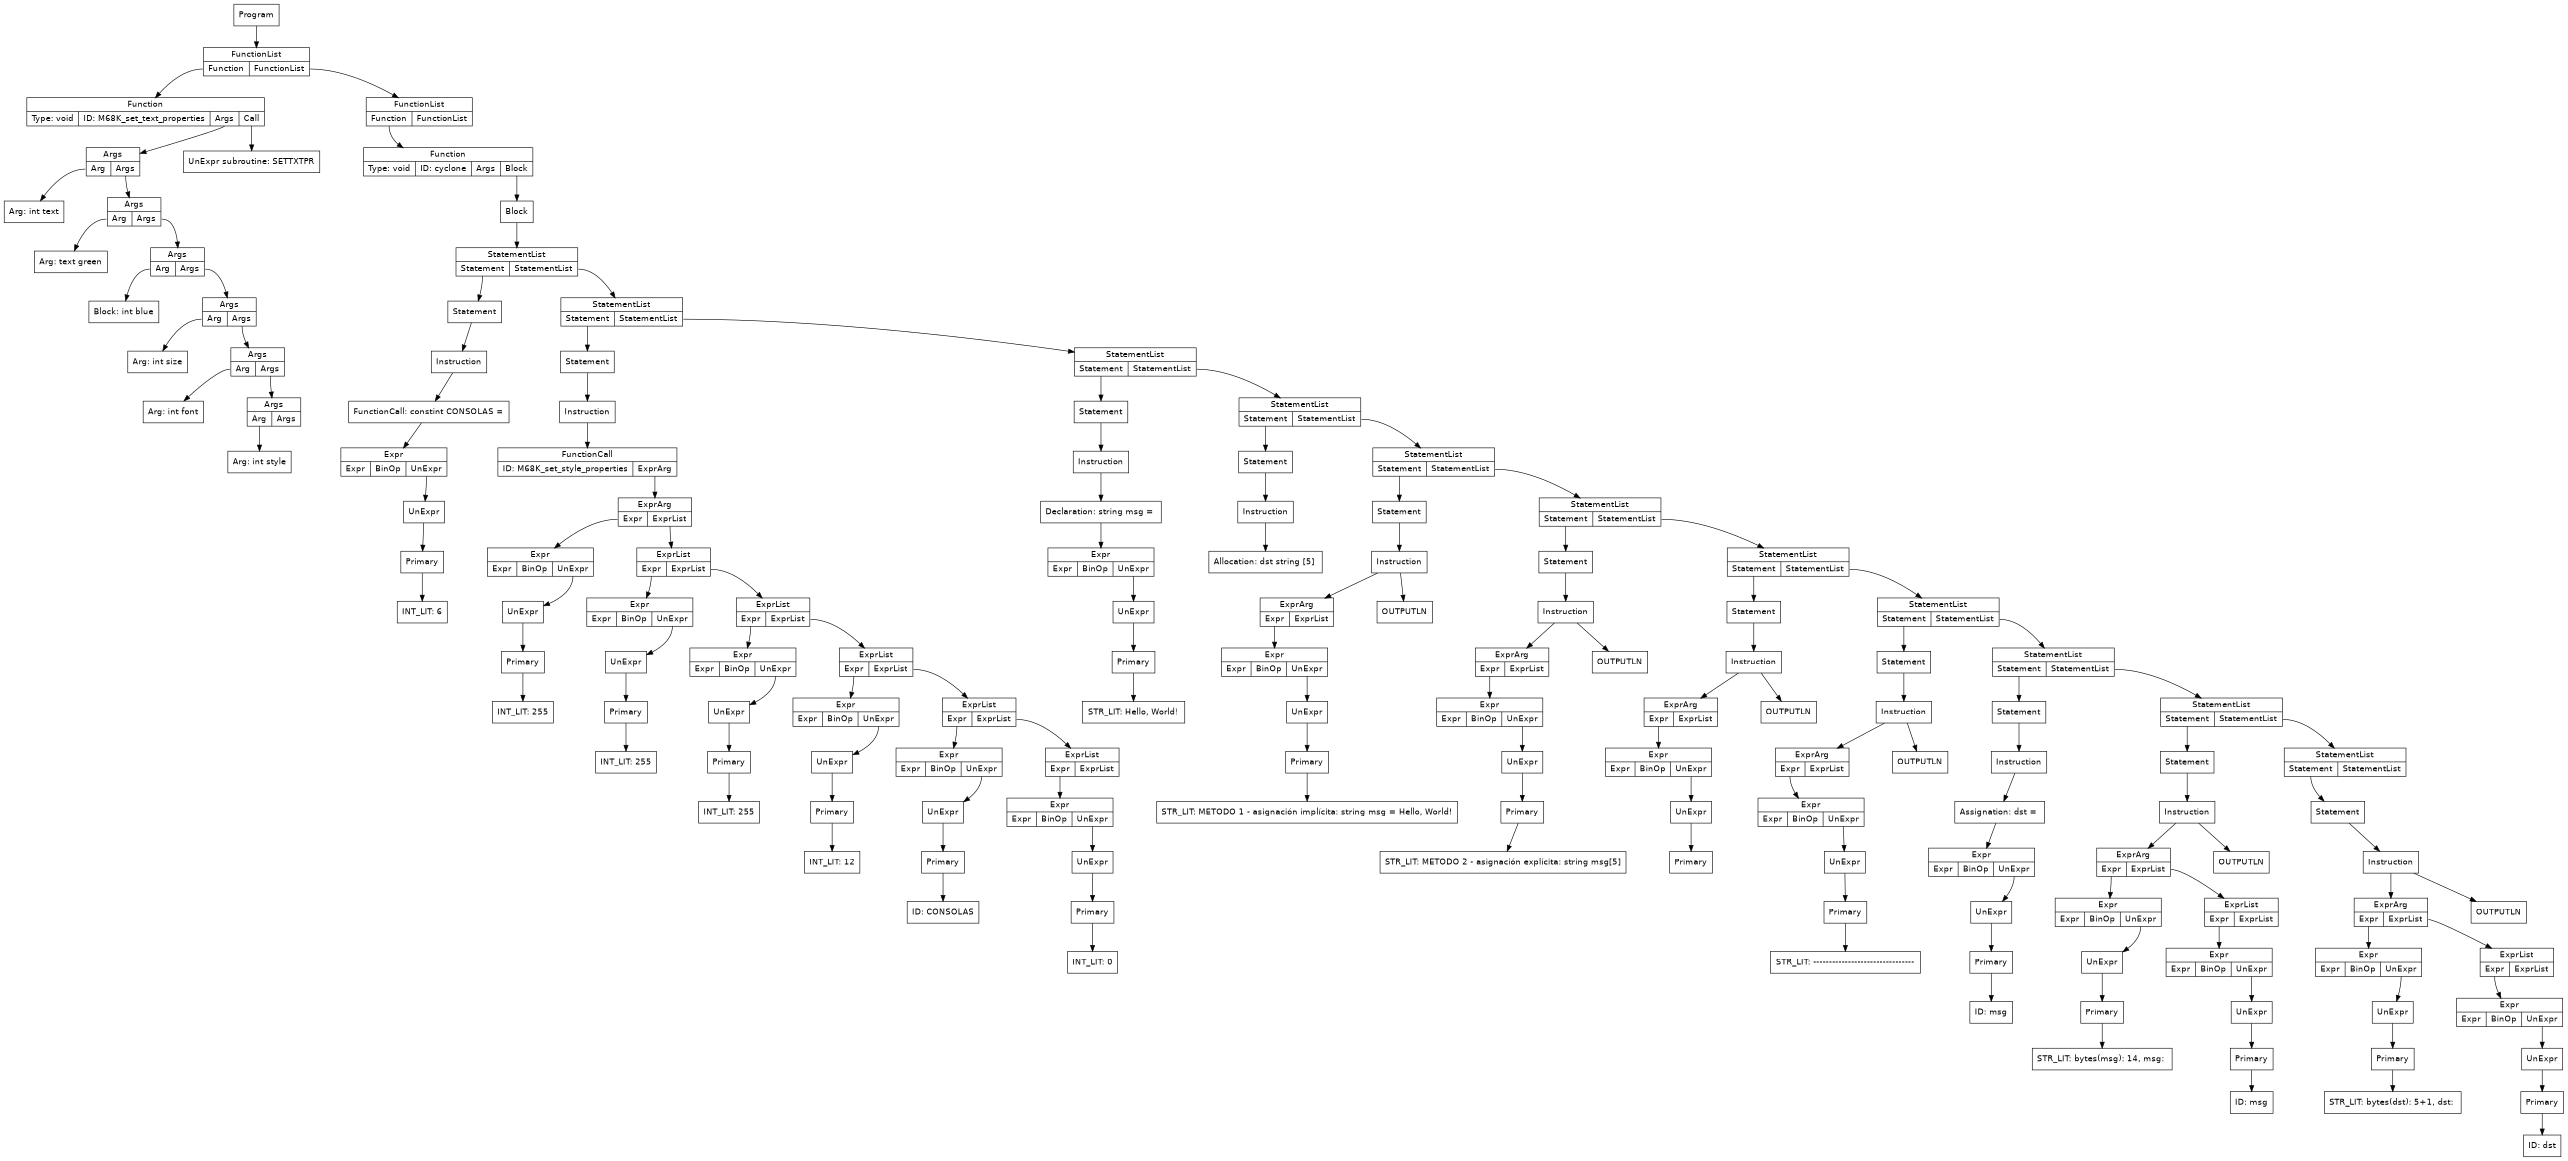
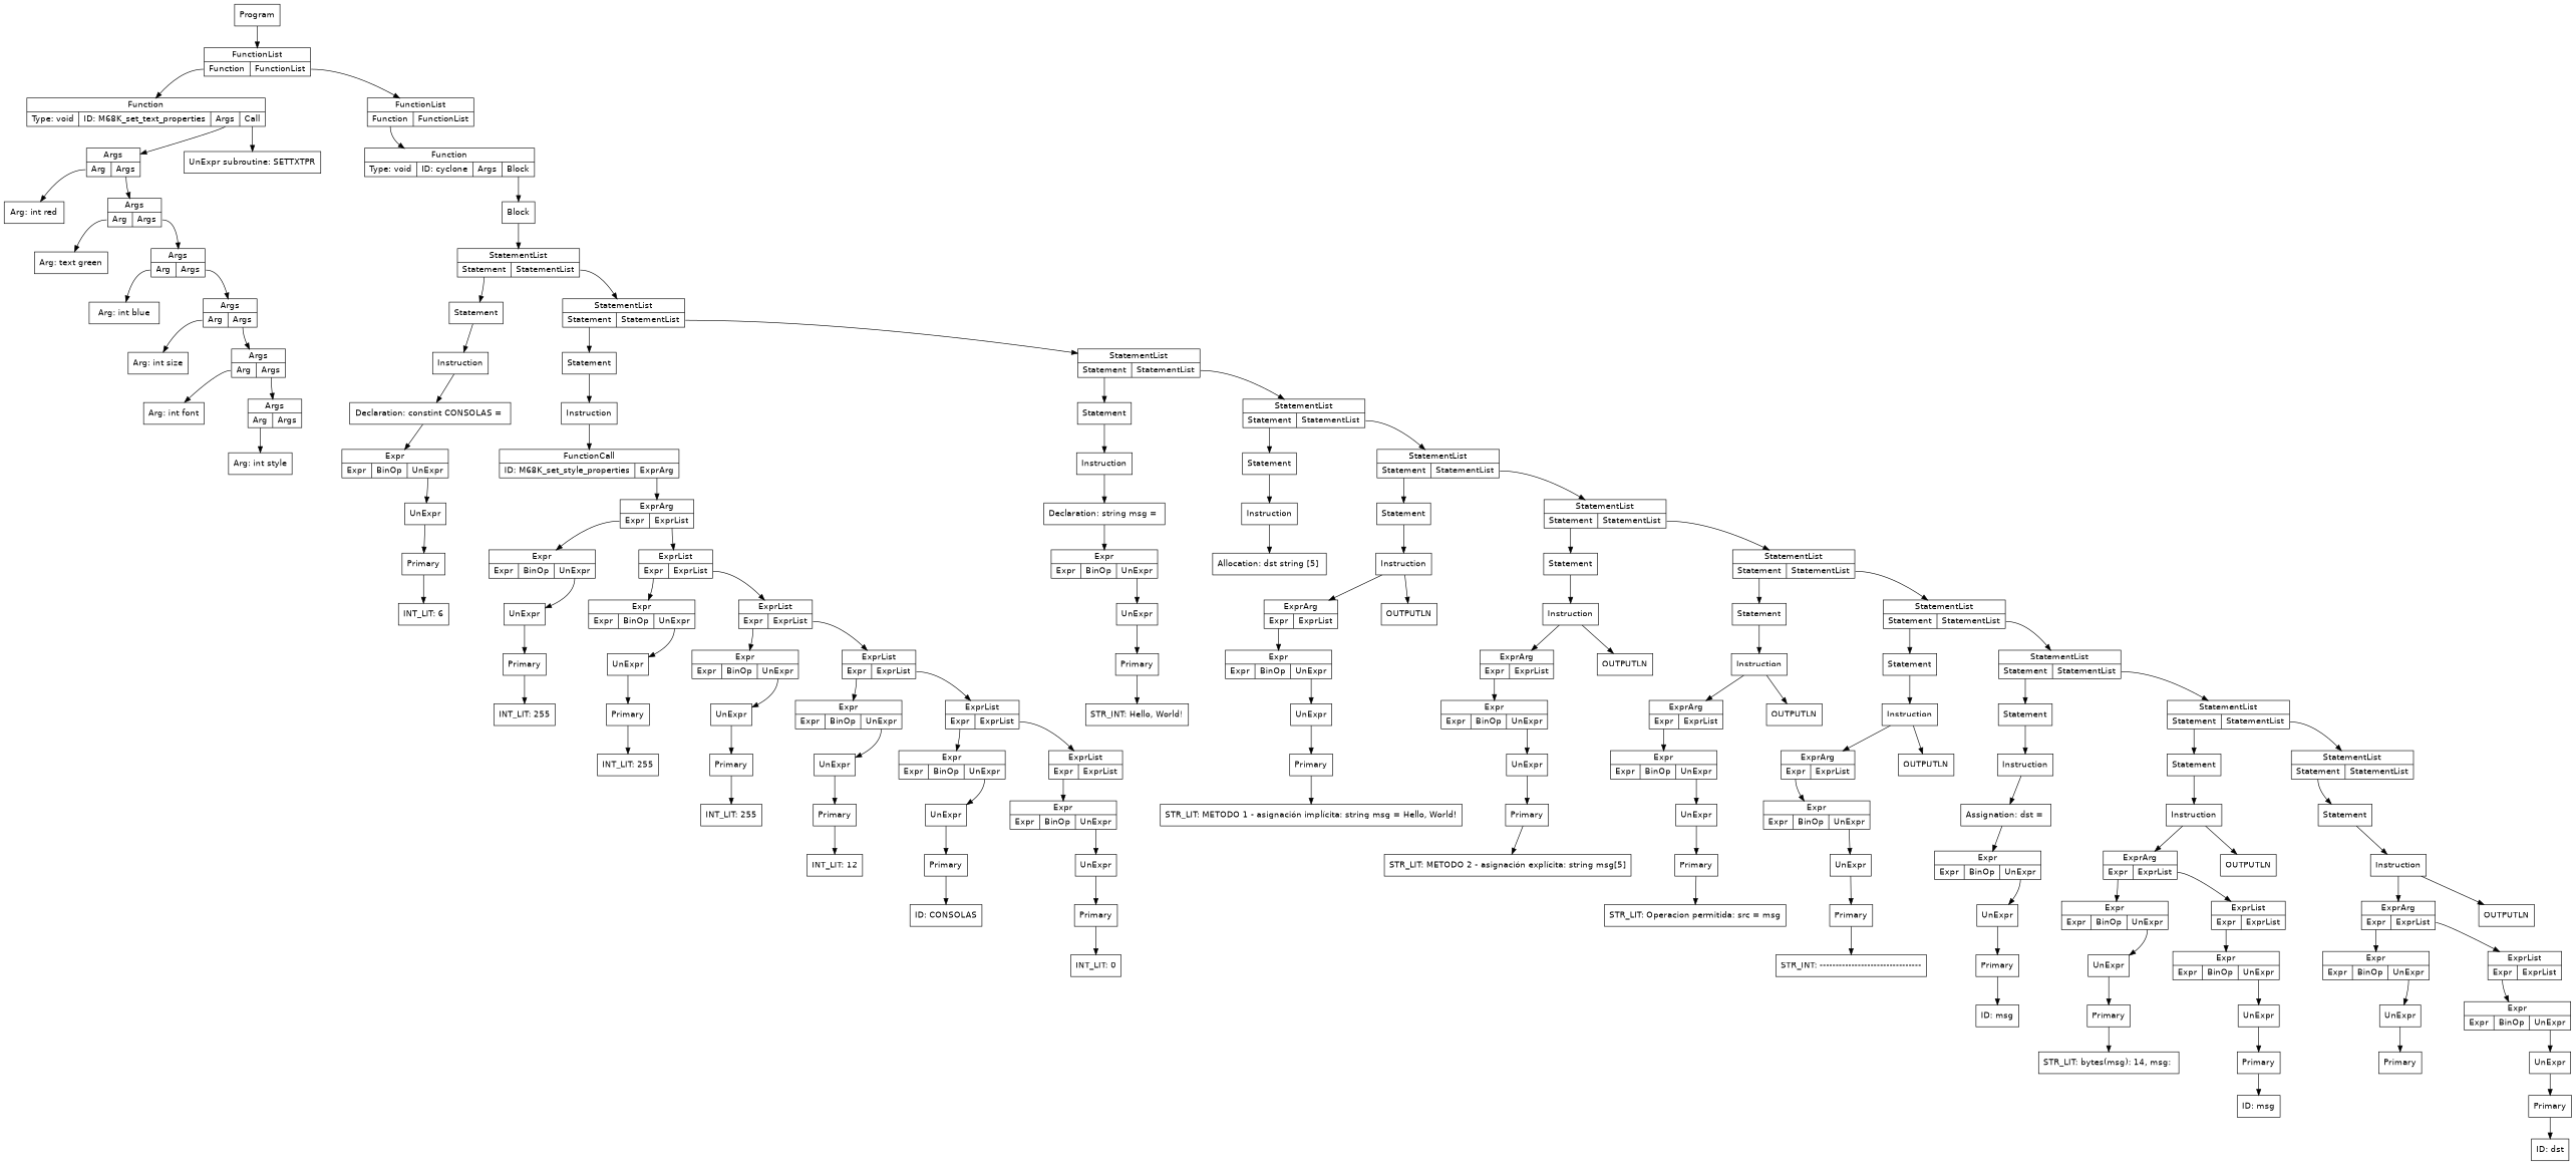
  digraph {
    fontname="DejaVu Sans"
    nodesep=1
    node [fontname="DejaVu Sans" shape=box]
    edge [fontname="DejaVu Sans"]
-   n1 [label="Arg: int text"]
+   n1 [label="Arg: int red"]
    n2 [label="Arg: text green"]
-   n3 [label="Block: int blue"]
+   n3 [label="Arg: int blue"]
    n4 [label="Arg: int size"]
    n5 [label="Arg: int font"]
    n6 [label="Arg: int style"]
    n7 [label="{Args | {<a>Arg | <as> Args}}" shape=record]
    n8 [label="{Args | {<a>Arg | <as> Args}}" shape=record]
    n9 [label="{Args | {<a>Arg | <as> Args}}" shape=record]
    n10 [label="{Args | {<a>Arg | <as> Args}}" shape=record]
    n11 [label="{Args | {<a>Arg | <as> Args}}" shape=record]
    n12 [label="{Args | {<a>Arg | <as> Args}}" shape=record]
    n13 [label="UnExpr subroutine: SETTXTPR"]
    n14 [label="{Function | {Type: void | ID: M68K_set_text_properties | <a>Args | <b> Call }}" shape=record]
    n15 [label=Primary]
    n16 [label="INT_LIT: 6"]
    n17 [label=UnExpr]
    n18 [label="{Expr | {<e>Expr | <bo>BinOp | <ue>UnExpr}}" shape=record]
-   n19 [label="FunctionCall: constint CONSOLAS ="]
+   n19 [label="Declaration: constint CONSOLAS = "]
    n20 [label=Instruction]
    n21 [label=Statement]
    n22 [label=Primary]
    n23 [label="INT_LIT: 255"]
    n24 [label=UnExpr]
    n25 [label="{Expr | {<e>Expr | <bo>BinOp | <ue>UnExpr}}" shape=record]
    n26 [label=Primary]
    n27 [label="INT_LIT: 255"]
    n28 [label=UnExpr]
    n29 [label="{Expr | {<e>Expr | <bo>BinOp | <ue>UnExpr}}" shape=record]
    n30 [label=Primary]
    n31 [label="INT_LIT: 255"]
    n32 [label=UnExpr]
    n33 [label="{Expr | {<e>Expr | <bo>BinOp | <ue>UnExpr}}" shape=record]
    n34 [label=Primary]
    n35 [label="INT_LIT: 12"]
    n36 [label=UnExpr]
    n37 [label="{Expr | {<e>Expr | <bo>BinOp | <ue>UnExpr}}" shape=record]
    n38 [label=Primary]
    n39 [label="ID: CONSOLAS"]
    n40 [label=UnExpr]
    n41 [label="{Expr | {<e>Expr | <bo>BinOp | <ue>UnExpr}}" shape=record]
    n42 [label=Primary]
    n43 [label="INT_LIT: 0"]
    n44 [label=UnExpr]
    n45 [label="{Expr | {<e>Expr | <bo>BinOp | <ue>UnExpr}}" shape=record]
    n46 [label="{ExprList |{<e>Expr | <el>ExprList}}" shape=record]
    n47 [label="{ExprList |{<e>Expr | <el>ExprList}}" shape=record]
    n48 [label="{ExprList |{<e>Expr | <el>ExprList}}" shape=record]
    n49 [label="{ExprList |{<e>Expr | <el>ExprList}}" shape=record]
    n50 [label="{ExprList |{<e>Expr | <el>ExprList}}" shape=record]
    n51 [label="{ExprArg | {<e>Expr | <el>ExprList}}" shape=record]
    n52 [label="{FunctionCall | { ID: M68K_set_style_properties | <e>ExprArg}}" shape=record]
    n53 [label=Instruction]
    n54 [label=Statement]
    n55 [label=Primary]
-   n56 [label="STR_LIT: Hello, World!"]
+   n56 [label="STR_INT: Hello, World!"]
    n57 [label=UnExpr]
    n58 [label="{Expr | {<e>Expr | <bo>BinOp | <ue>UnExpr}}" shape=record]
    n59 [label="Declaration: string msg = "]
    n60 [label=Instruction]
    n61 [label=Statement]
    n62 [label="Allocation: dst string [5] "]
    n63 [label=Instruction]
    n64 [label=Statement]
    n65 [label=Primary]
    n66 [label="STR_LIT: METODO 1 - asignación implícita: string msg = Hello, World!"]
    n67 [label=UnExpr]
    n68 [label="{Expr | {<e>Expr | <bo>BinOp | <ue>UnExpr}}" shape=record]
    n69 [label="{ExprArg | {<e>Expr | <el>ExprList}}" shape=record]
    n70 [label=Instruction]
    n71 [label=OUTPUTLN]
    n72 [label=Statement]
    n73 [label=Primary]
    n74 [label="STR_LIT: METODO 2 - asignación explícita: string msg[5]"]
    n75 [label=UnExpr]
    n76 [label="{Expr | {<e>Expr | <bo>BinOp | <ue>UnExpr}}" shape=record]
    n77 [label="{ExprArg | {<e>Expr | <el>ExprList}}" shape=record]
    n78 [label=Instruction]
    n79 [label=OUTPUTLN]
    n80 [label=Statement]
    n81 [label=Primary]
+   n82 [label="STR_LIT: Operacion permitida: src = msg"]
    n83 [label=UnExpr]
    n84 [label="{Expr | {<e>Expr | <bo>BinOp | <ue>UnExpr}}" shape=record]
    n85 [label="{ExprArg | {<e>Expr | <el>ExprList}}" shape=record]
    n86 [label=Instruction]
    n87 [label=OUTPUTLN]
    n88 [label=Statement]
    n89 [label=Primary]
-   n90 [label="STR_LIT: --------------------------------"]
+   n90 [label="STR_INT: --------------------------------"]
    n91 [label=UnExpr]
    n92 [label="{Expr | {<e>Expr | <bo>BinOp | <ue>UnExpr}}" shape=record]
    n93 [label="{ExprArg | {<e>Expr | <el>ExprList}}" shape=record]
    n94 [label=Instruction]
    n95 [label=OUTPUTLN]
    n96 [label=Statement]
    n97 [label=Primary]
    n98 [label="ID: msg"]
    n99 [label=UnExpr]
    n100 [label="{Expr | {<e>Expr | <bo>BinOp | <ue>UnExpr}}" shape=record]
    n101 [label="Assignation: dst = "]
    n102 [label=Instruction]
    n103 [label=Statement]
    n104 [label=Primary]
    n105 [label="STR_LIT: bytes(msg): 14, msg: "]
    n106 [label=UnExpr]
    n107 [label="{Expr | {<e>Expr | <bo>BinOp | <ue>UnExpr}}" shape=record]
    n108 [label=Primary]
    n109 [label="ID: msg"]
    n110 [label=UnExpr]
    n111 [label="{Expr | {<e>Expr | <bo>BinOp | <ue>UnExpr}}" shape=record]
    n112 [label="{ExprList |{<e>Expr | <el>ExprList}}" shape=record]
    n113 [label="{ExprArg | {<e>Expr | <el>ExprList}}" shape=record]
    n114 [label=Instruction]
    n115 [label=OUTPUTLN]
    n116 [label=Statement]
    n117 [label=Primary]
-   n118 [label="STR_LIT: bytes(dst): 5+1, dst: "]
    n119 [label=UnExpr]
    n120 [label="{Expr | {<e>Expr | <bo>BinOp | <ue>UnExpr}}" shape=record]
    n121 [label=Primary]
    n122 [label="ID: dst"]
    n123 [label=UnExpr]
    n124 [label="{Expr | {<e>Expr | <bo>BinOp | <ue>UnExpr}}" shape=record]
    n125 [label="{ExprList |{<e>Expr | <el>ExprList}}" shape=record]
    n126 [label="{ExprArg | {<e>Expr | <el>ExprList}}" shape=record]
    n127 [label=Instruction]
    n128 [label=OUTPUTLN]
    n129 [label=Statement]
    n130 [label="{StatementList | {<s>Statement | <sl>StatementList}}" shape=record]
    n131 [label="{StatementList | {<s>Statement | <sl>StatementList}}" shape=record]
    n132 [label="{StatementList | {<s>Statement | <sl>StatementList}}" shape=record]
    n133 [label="{StatementList | {<s>Statement | <sl>StatementList}}" shape=record]
    n134 [label="{StatementList | {<s>Statement | <sl>StatementList}}" shape=record]
    n135 [label="{StatementList | {<s>Statement | <sl>StatementList}}" shape=record]
    n136 [label="{StatementList | {<s>Statement | <sl>StatementList}}" shape=record]
    n137 [label="{StatementList | {<s>Statement | <sl>StatementList}}" shape=record]
    n138 [label="{StatementList | {<s>Statement | <sl>StatementList}}" shape=record]
    n139 [label="{StatementList | {<s>Statement | <sl>StatementList}}" shape=record]
    n140 [label="{StatementList | {<s>Statement | <sl>StatementList}}" shape=record]
    n141 [label=Block]
    n142 [label="{Function | {Type: void | ID: cyclone | <a>Args | <b>Block}}" shape=record]
    n143 [label="{FunctionList | {<f> Function | <fl> FunctionList}}" shape=record]
    n144 [label="{FunctionList | {<f> Function | <fl> FunctionList}}" shape=record]
    n145 [label=Program]
    n7 -> n6 [tailport=a]
    n8 -> n5 [tailport=a]
    n8 -> n7 [tailport=as]
    n9 -> n4 [tailport=a]
    n9 -> n8 [tailport=as]
    n10 -> n3 [tailport=a]
    n10 -> n9 [tailport=as]
    n11 -> n2 [tailport=a]
    n11 -> n10 [tailport=as]
    n12 -> n1 [tailport=a]
    n12 -> n11 [tailport=as]
    n14 -> n12 [tailport=a]
    n14 -> n13 [tailport=b]
    n15 -> n16
    n17 -> n15
    n18 -> n17 [tailport=ue]
    n19 -> n18
    n20 -> n19
    n21 -> n20
    n22 -> n23
    n24 -> n22
    n25 -> n24 [tailport=ue]
    n26 -> n27
    n28 -> n26
    n29 -> n28 [tailport=ue]
    n30 -> n31
    n32 -> n30
    n33 -> n32 [tailport=ue]
    n34 -> n35
    n36 -> n34
    n37 -> n36 [tailport=ue]
    n38 -> n39
    n40 -> n38
    n41 -> n40 [tailport=ue]
    n42 -> n43
    n44 -> n42
    n45 -> n44 [tailport=ue]
    n46 -> n45 [tailport=e]
    n47 -> n41 [tailport=e]
    n47 -> n46 [tailport=el]
    n48 -> n37 [tailport=e]
    n48 -> n47 [tailport=el]
    n49 -> n33 [tailport=e]
    n49 -> n48 [tailport=el]
    n50 -> n29 [tailport=e]
    n50 -> n49 [tailport=el]
    n51 -> n25 [tailport=e]
    n51 -> n50 [tailport=el]
    n52 -> n51 [tailport=e]
    n53 -> n52
    n54 -> n53
    n55 -> n56
    n57 -> n55
    n58 -> n57 [tailport=ue]
    n59 -> n58
    n60 -> n59
    n61 -> n60
    n63 -> n62
    n64 -> n63
    n65 -> n66
    n67 -> n65
    n68 -> n67 [tailport=ue]
    n69 -> n68 [tailport=e]
    n70 -> n69
    n70 -> n71
    n72 -> n70
    n73 -> n74
    n75 -> n73
    n76 -> n75 [tailport=ue]
    n77 -> n76 [tailport=e]
    n78 -> n77
    n78 -> n79
    n80 -> n78
+   n81 -> n82
    n83 -> n81
    n84 -> n83 [tailport=ue]
    n85 -> n84 [tailport=e]
    n86 -> n85
    n86 -> n87
    n88 -> n86
    n89 -> n90
    n91 -> n89
    n92 -> n91 [tailport=ue]
    n93 -> n92 [tailport=e]
    n94 -> n93
    n94 -> n95
    n96 -> n94
    n97 -> n98
    n99 -> n97
    n100 -> n99 [tailport=ue]
    n101 -> n100
    n102 -> n101
    n103 -> n102
    n104 -> n105
    n106 -> n104
    n107 -> n106 [tailport=ue]
    n108 -> n109
    n110 -> n108
    n111 -> n110 [tailport=ue]
    n112 -> n111 [tailport=e]
    n113 -> n107 [tailport=e]
    n113 -> n112 [tailport=el]
    n114 -> n113
    n114 -> n115
    n116 -> n114
-   n117 -> n118
    n119 -> n117
    n120 -> n119 [tailport=ue]
    n121 -> n122
    n123 -> n121
    n124 -> n123 [tailport=ue]
    n125 -> n124 [tailport=e]
    n126 -> n120 [tailport=e]
    n126 -> n125 [tailport=el]
    n127 -> n126
    n127 -> n128
    n129 -> n127
    n130 -> n129 [tailport=s]
    n131 -> n116 [tailport=s]
    n131 -> n130 [tailport=sl]
    n132 -> n103 [tailport=s]
    n132 -> n131 [tailport=sl]
    n133 -> n96 [tailport=s]
    n133 -> n132 [tailport=sl]
    n134 -> n88 [tailport=s]
    n134 -> n133 [tailport=sl]
    n135 -> n80 [tailport=s]
    n135 -> n134 [tailport=sl]
    n136 -> n72 [tailport=s]
    n136 -> n135 [tailport=sl]
    n137 -> n64 [tailport=s]
    n137 -> n136 [tailport=sl]
    n138 -> n61 [tailport=s]
    n138 -> n137 [tailport=sl]
    n139 -> n54 [tailport=s]
    n139 -> n138 [tailport=sl]
    n140 -> n21 [tailport=s]
    n140 -> n139 [tailport=sl]
    n141 -> n140
    n142 -> n141 [tailport=b]
    n143 -> n142 [tailport=f]
    n144 -> n14 [tailport=f]
    n144 -> n143 [tailport=fl]
    n145 -> n144
  }
